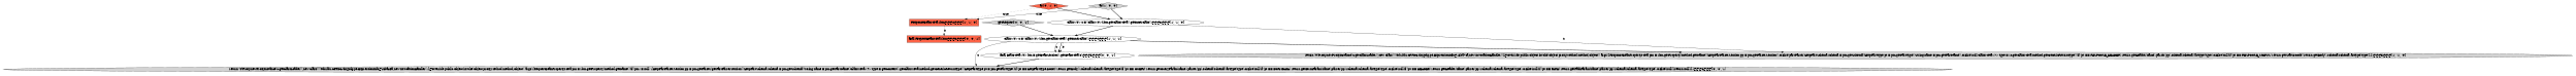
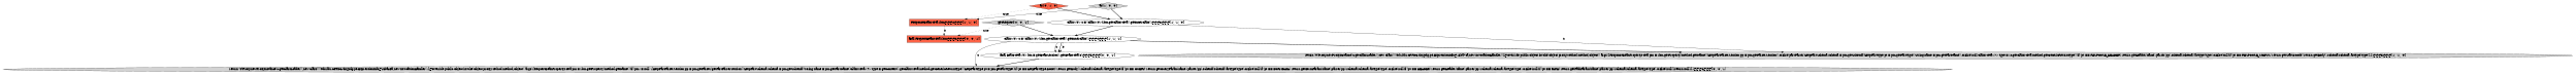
  digraph {
    node [fillcolor=lightgray shape=ellipse style=filled]
    edge [style=bold]
    n1 [fillcolor=white label="Class<T> c = (Class<T>)rbm.getClassMeta().getInnerClass()@@@4@@@['1', '1', '1']"]
    n2 [label="return (T)Proxy.newProxyInstance(c.getClassLoader(),new Class((((edu.fdu.CPPDG.tinypdg.pe.ExpressionInfo@15ba7ca,new InvocationHandler(){@Override public Object invoke(Object proxy,Method method,Object(( args){ResponseBeanPropertyMeta pm = rbm.getProperty(method.getName())HttpPartParserSession pp = pm.getParserSession().orElse(partParser)HttpPartSchema schema = pm.getSchema()HttpPartType pt = pm.getPartType()String name = pm.getPartName().orElse(null)ClassMeta<?> type = rc.getClassMeta(method.getGenericReturnType())if (pt == RESPONSE_HEADER) return getHeader(name).parser(pp).schema(schema).asType(type).orElse(null)if (pt == RESPONSE_STATUS) return getStatusCode()return getBody().schema(schema).asType(type)}})@@@5@@@['1', '1', '0']"]
    n3 [label="return (T)Proxy.newProxyInstance(c.getClassLoader(),new Class((((edu.fdu.CPPDG.tinypdg.pe.ExpressionInfo@15ba85a,new InvocationHandler(){@Override public Object invoke(Object proxy,Method method,Object(( args){RequestBeanPropertyMeta pm = rbm.getProperty(method.getName())if (pm != null) {HttpPartParserSession pp = pm.getParser(getPartParserSession())HttpPartSchema schema = pm.getSchema()String name = pm.getPartName()ClassMeta<?> type = getContext().getClassMeta(method.getGenericReturnType())HttpPartType pt = pm.getPartType()if (pt == HttpPartType.BODY) return getBody().schema(schema).asType(type)if (pt == QUERY) return getQueryParam(name).parser(pp).schema(schema).asType(type).orElse(null)if (pt == FORMDATA) return getFormParam(name).parser(pp).schema(schema).asType(type).orElse(null)if (pt == HEADER) return getHeader(name).parser(pp).schema(schema).asType(type).orElse(null)if (pt == PATH) return getPathParam(name).parser(pp).schema(schema).asType(type).orElse(null)}return null}})@@@6@@@['0', '0', '1']"]
    n4 [fillcolor=white label="final BeanMeta<T> bm = getBeanSession().getBeanMeta(c)@@@5@@@['0', '0', '1']"]
    n5 [fillcolor=white label="Class<T> c = (Class<T>)rbm.getClassMeta().getInnerClass()@@@3@@@['1', '1', '0']"]
    n6 [fillcolor=tomato label="as['0', '1', '0']" shape=diamond]
    n7 [fillcolor=tomato label="ResponseBeanMeta rbm@@@2@@@['1', '1', '0']" shape=box]
    n8 [fillcolor=tomato label="final RequestBeanMeta rbm@@@2@@@['0', '0', '1']" shape=box]
    n9 [label="getRequest['0', '0', '1']" shape=diamond]
    n10 [label="as['1', '0', '0']" shape=diamond]
    n1 -> n2
    n1 -> n3 [label=c style=solid]
    n1 -> n4 [label=c style=solid]
    n1 -> n4
    n1 -> n4 [label=0 style=dashed]
    n4 -> n3
    n5 -> n1
    n5 -> n2 [label=c style=solid]
    n6 -> n5
    n6 -> n7 [label=true style=dotted]
    n7 -> n8 [label=0 style=dashed]
    n9 -> n1
+   n9 -> n8 [label=true style=dotted]
    n10 -> n5
    n10 -> n7 [label=true style=solid]
  }
